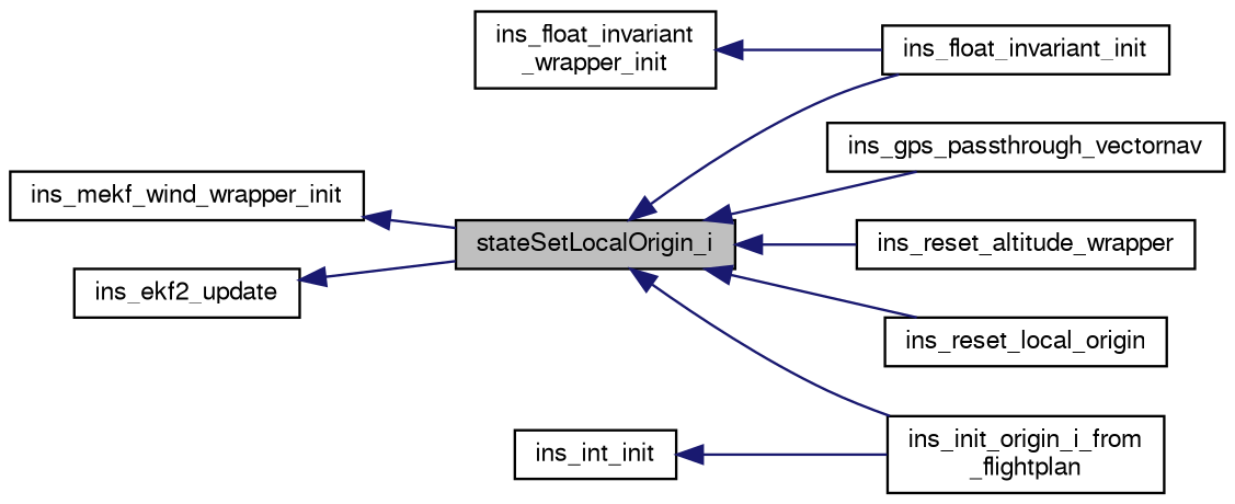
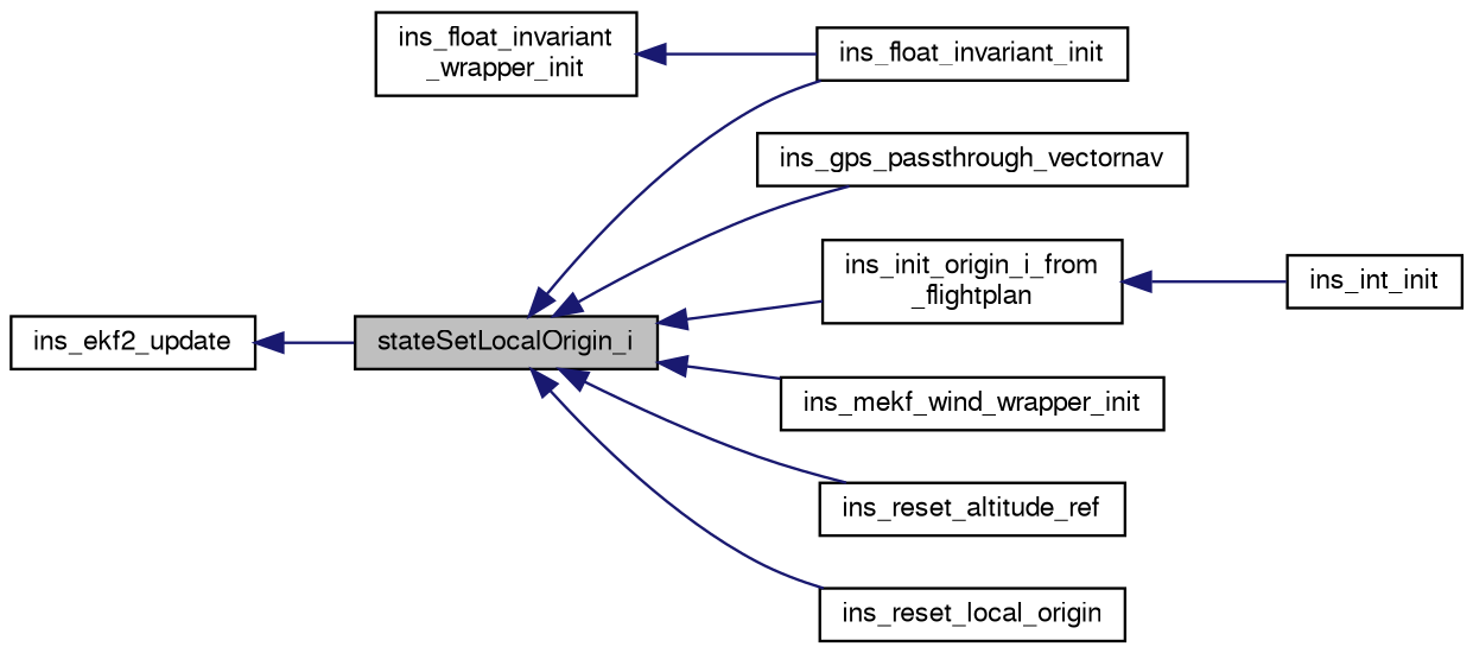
  digraph {
    rankdir=LR
    node [color=black fillcolor=white fontname=FreeSans fontsize=10 shape=record style=filled]
    edge [color=midnightblue dir=back fontname=FreeSans fontsize=10 labelfontname=FreeSans labelfontsize=10 style=solid]
    n1 [fillcolor=grey75 fontcolor=black height=0.2 label=stateSetLocalOrigin_i width=0.4]
    n2 [height=0.2 label=ins_float_invariant_init width=0.4]
    n3 [height=0.2 label=ins_gps_passthrough_vectornav width=0.4]
    n4 [height=0.2 label="ins_init_origin_i_from\l_flightplan" width=0.4]
    n5 [height=0.2 label=ins_mekf_wind_wrapper_init width=0.4]
-   n6 [height=0.2 label=ins_reset_altitude_wrapper width=0.4]
+   n6 [height=0.2 label=ins_reset_altitude_ref width=0.4]
    n7 [height=0.2 label=ins_reset_local_origin width=0.4]
    n8 [height=0.2 label=ins_ekf2_update width=0.4]
    n9 [height=0.2 label=ins_int_init width=0.4]
    n10 [height=0.2 label="ins_float_invariant\l_wrapper_init" width=0.4]
    n1 -> n2
    n1 -> n3
    n1 -> n4
-   n5 -> n1
+   n1 -> n5
    n1 -> n6
    n1 -> n7
-   n9 -> n4
+   n4 -> n9
    n8 -> n1
    n10 -> n2
  }
